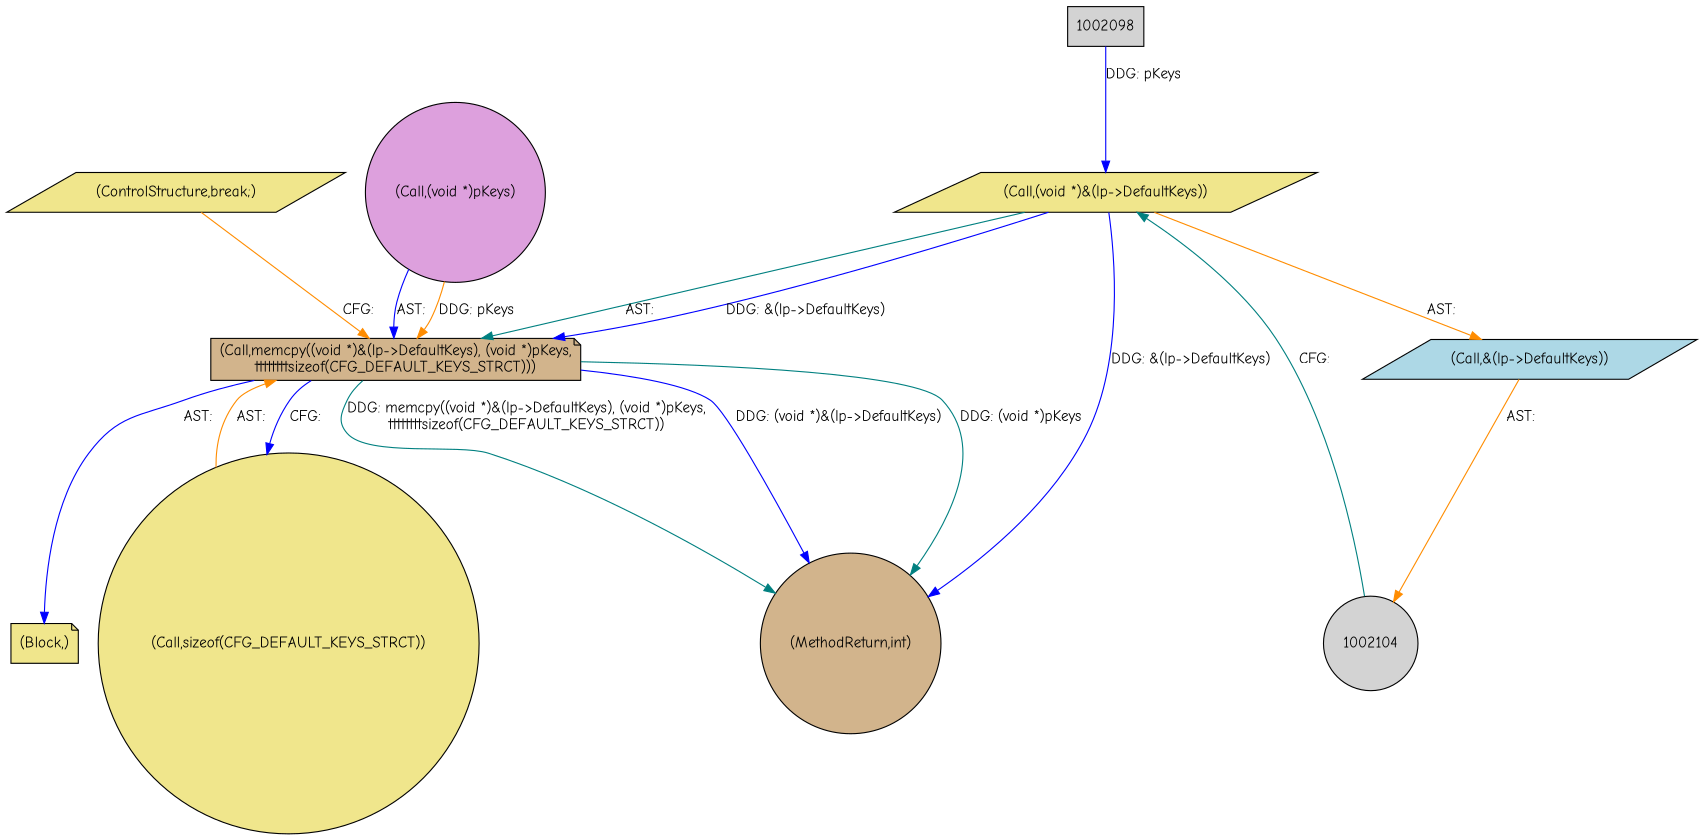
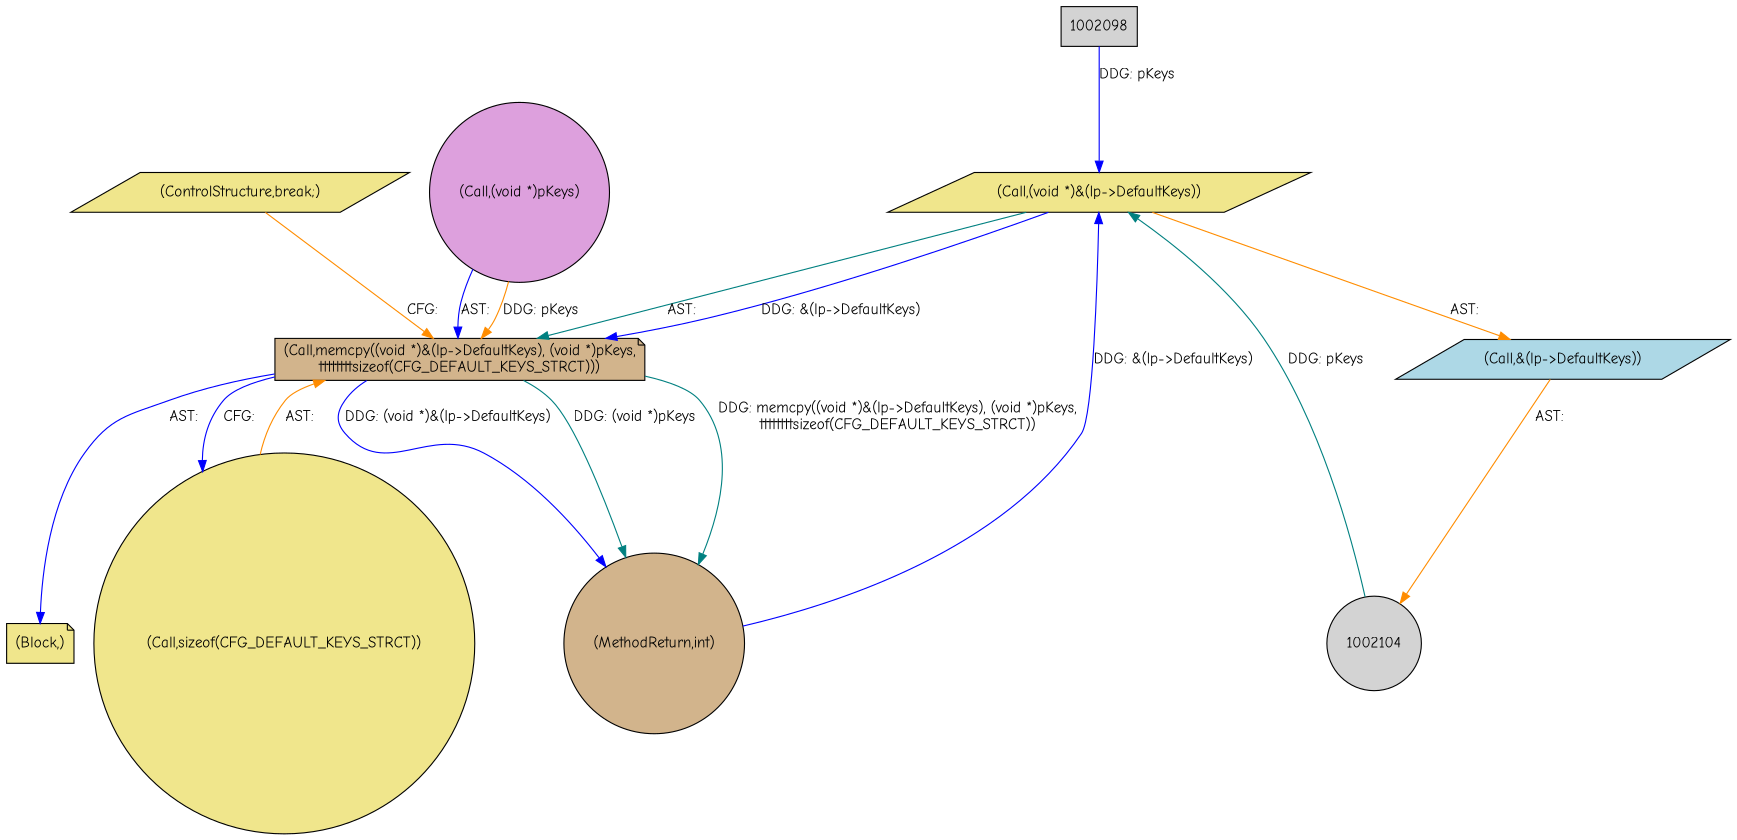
  digraph {
    fontname="Comic Neue"
    node [fillcolor=khaki fontname="Comic Neue" shape=circle style=filled]
    edge [color=blue fontname="Comic Neue"]
    n1 [label="(Call,(void *)&(lp->DefaultKeys))" shape=parallelogram]
    n2 [fillcolor=tan label="(Call,memcpy((void *)&(lp->DefaultKeys), (void *)pKeys,\n\t\t\t\t\t\t\t\tsizeof(CFG_DEFAULT_KEYS_STRCT)))" shape=note]
    n3 [fillcolor=tan label="(MethodReturn,int)"]
    n4 [fillcolor=lightblue label="(Call,&(lp->DefaultKeys))" shape=parallelogram]
    n5 [label="(Block,)" shape=note]
    n6 [label="(Call,sizeof(CFG_DEFAULT_KEYS_STRCT))"]
    1002104 [fillcolor=lightgrey]
    n8 [label="(ControlStructure,break;)" shape=parallelogram]
    n9 [fillcolor=plum label="(Call,(void *)pKeys)"]
    1002098 [fillcolor=lightgrey shape=box]
    n1 -> n2 [color=teal label="AST: "]
    n1 -> n2 [label="DDG: &(lp->DefaultKeys)"]
-   n1 -> n3 [label="DDG: &(lp->DefaultKeys)"]
+   n3 -> n1 [label="DDG: &(lp->DefaultKeys)"]
    n1 -> n4 [color=darkorange label="AST: "]
    n2 -> n3 [label="DDG: (void *)&(lp->DefaultKeys)"]
    n2 -> n3 [color=teal label="DDG: (void *)pKeys"]
    n2 -> n3 [color=teal label="DDG: memcpy((void *)&(lp->DefaultKeys), (void *)pKeys,\n\t\t\t\t\t\t\t\tsizeof(CFG_DEFAULT_KEYS_STRCT))"]
    n2 -> n5 [label="AST: "]
    n2 -> n6 [label="CFG: "]
    n4 -> 1002104 [color=darkorange label="AST: "]
    n6 -> n2 [color=darkorange label="AST: "]
-   1002104 -> n1 [color=teal label="CFG: "]
+   1002104 -> n1 [color=teal label="DDG: pKeys"]
    n8 -> n2 [color=darkorange label="CFG: "]
    n9 -> n2 [label="AST: "]
    n9 -> n2 [color=darkorange label="DDG: pKeys"]
    1002098 -> n1 [label="DDG: pKeys"]
  }
